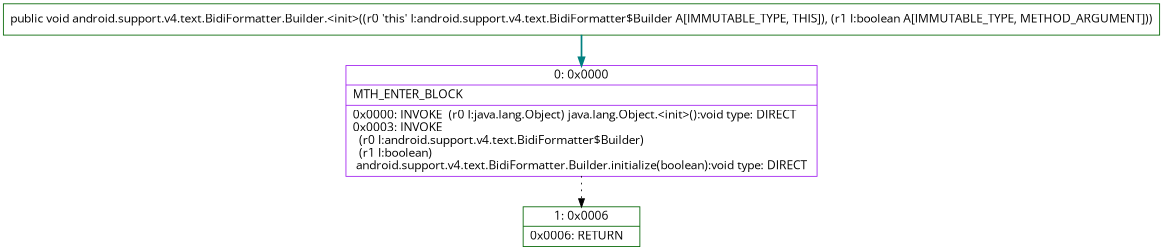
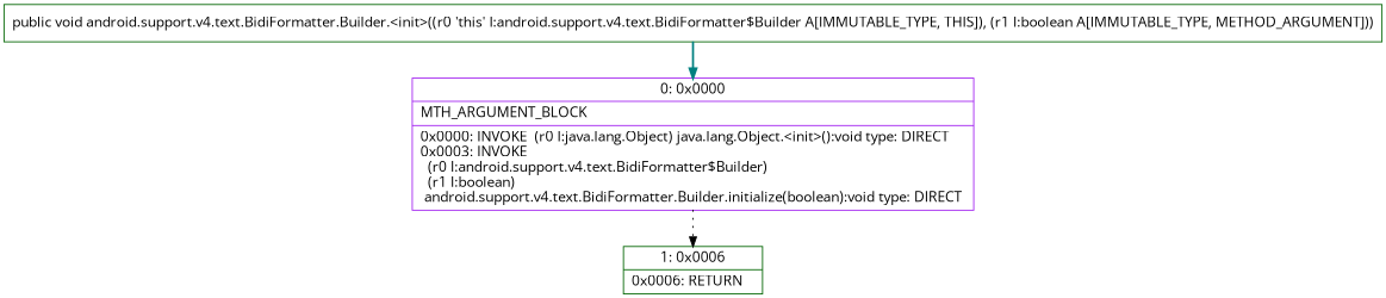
  digraph {
    fontname="Open Sans"
    node [shape=record color=darkgreen fontname="Open Sans"]
    edge [fontname="Open Sans"]
-   n1 [label="{0\:\ 0x0000|MTH_ENTER_BLOCK\l|0x0000: INVOKE  (r0 I:java.lang.Object) java.lang.Object.\<init\>():void type: DIRECT \l0x0003: INVOKE  \l  (r0 I:android.support.v4.text.BidiFormatter$Builder)\l  (r1 I:boolean)\l android.support.v4.text.BidiFormatter.Builder.initialize(boolean):void type: DIRECT \l}" color=purple]
+   n1 [label="{0\:\ 0x0000|MTH_ARGUMENT_BLOCK\l|0x0000: INVOKE  (r0 I:java.lang.Object) java.lang.Object.\<init\>():void type: DIRECT \l0x0003: INVOKE  \l  (r0 I:android.support.v4.text.BidiFormatter$Builder)\l  (r1 I:boolean)\l android.support.v4.text.BidiFormatter.Builder.initialize(boolean):void type: DIRECT \l}" color=purple]
    n2 [label="{1\:\ 0x0006|0x0006: RETURN   \l}"]
    n3 [label="{public void android.support.v4.text.BidiFormatter.Builder.\<init\>((r0 'this' I:android.support.v4.text.BidiFormatter$Builder A[IMMUTABLE_TYPE, THIS]), (r1 I:boolean A[IMMUTABLE_TYPE, METHOD_ARGUMENT])) }"]
    n1 -> n2 [color=black style=dotted]
    n3 -> n1 [color=teal style=bold]
  }
